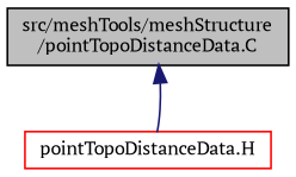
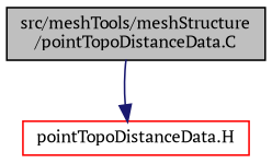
  digraph {
    fontname="PT Serif"
    node [fontname="PT Serif" fontsize=10 shape=record]
    n1 [color=black fillcolor=grey75 fontcolor=black height=0.2 label="src/meshTools/meshStructure\l/pointTopoDistanceData.C" style=filled width=0.4]
    n2 [color=red height=0.2 label="pointTopoDistanceData.H" width=0.4]
-   n2 -> n1 [color=midnightblue fontname="PT Serif" fontsize=10 labelfontname=FreeSans labelfontsize=10 style=solid]
+   n1 -> n2 [color=midnightblue fontname="PT Serif" fontsize=10 labelfontname=FreeSans labelfontsize=10 style=solid]
  }
